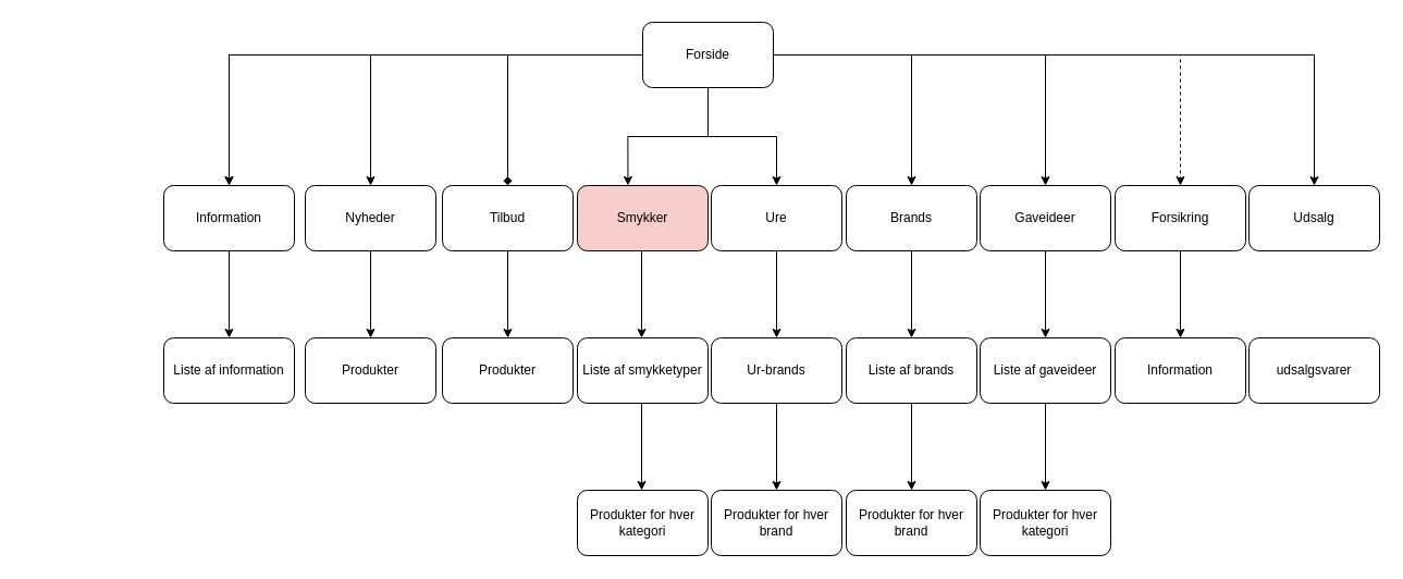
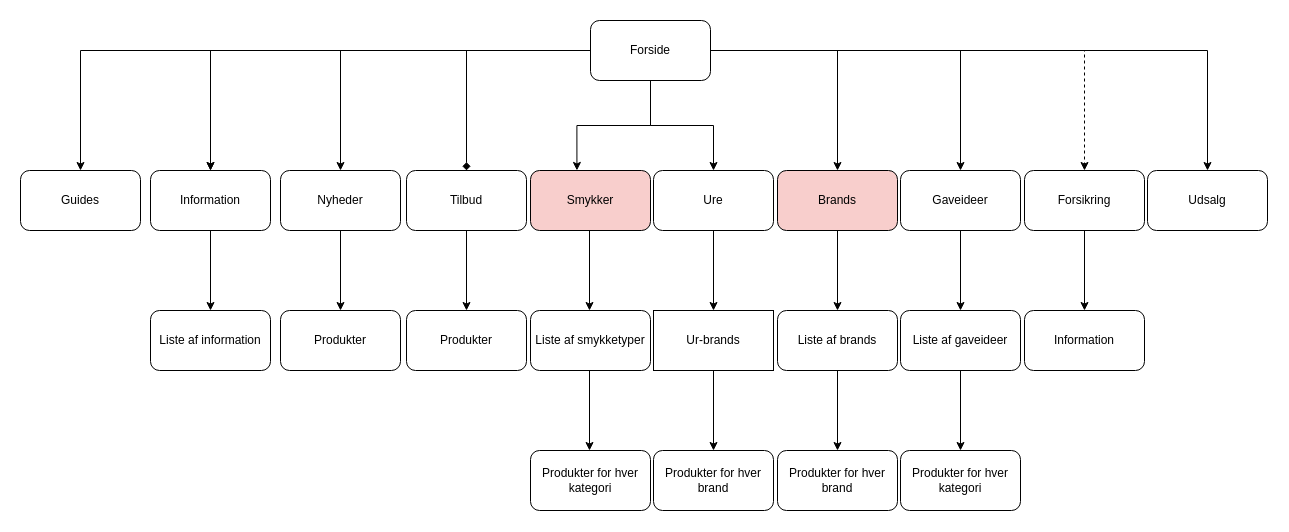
  <mxCell id="0" />
  <mxCell id="1" parent="0" />
  <mxCell id="2" value="" style="edgeStyle=orthogonalEdgeStyle;rounded=0;orthogonalLoop=1;jettySize=auto;html=1;" edge="1" parent="1" source="12" target="14"><mxGeometry relative="1" as="geometry" /></mxCell>
  <mxCell id="3" value="" style="edgeStyle=orthogonalEdgeStyle;rounded=0;orthogonalLoop=1;jettySize=auto;html=1;" edge="1" parent="1" source="12" target="14"><mxGeometry relative="1" as="geometry" /></mxCell>
+ <mxCell id="4" value="" style="edgeStyle=orthogonalEdgeStyle;rounded=0;orthogonalLoop=1;jettySize=auto;html=1;" edge="1" parent="1" source="12" target="15"><mxGeometry relative="1" as="geometry" /></mxCell>
  <mxCell id="5" value="" style="edgeStyle=orthogonalEdgeStyle;rounded=0;orthogonalLoop=1;jettySize=auto;html=1;" edge="1" parent="1" source="12" target="18"><mxGeometry relative="1" as="geometry" /></mxCell>
  <mxCell id="6" value="" style="edgeStyle=orthogonalEdgeStyle;rounded=0;orthogonalLoop=1;jettySize=auto;html=1;endArrow=diamond;" edge="1" parent="1" source="12" target="20"><mxGeometry relative="1" as="geometry" /></mxCell>
  <mxCell id="7" value="" style="edgeStyle=orthogonalEdgeStyle;rounded=0;orthogonalLoop=1;jettySize=auto;html=1;" edge="1" parent="1" source="12" target="30"><mxGeometry relative="1" as="geometry" /></mxCell>
  <mxCell id="8" value="" style="edgeStyle=orthogonalEdgeStyle;rounded=0;orthogonalLoop=1;jettySize=auto;html=1;" edge="1" parent="1" source="12" target="34"><mxGeometry relative="1" as="geometry" /></mxCell>
  <mxCell id="9" value="" style="edgeStyle=orthogonalEdgeStyle;rounded=0;orthogonalLoop=1;jettySize=auto;html=1;dashed=1;" edge="1" parent="1" source="12" target="38"><mxGeometry relative="1" as="geometry" /></mxCell>
  <mxCell id="10" value="" style="edgeStyle=orthogonalEdgeStyle;rounded=0;orthogonalLoop=1;jettySize=auto;html=1;" edge="1" parent="1" source="12" target="39"><mxGeometry relative="1" as="geometry" /></mxCell>
  <mxCell id="11" style="edgeStyle=orthogonalEdgeStyle;rounded=0;orthogonalLoop=1;jettySize=auto;html=1;entryX=0.5;entryY=0;entryDx=0;entryDy=0;" edge="1" parent="1" source="12" target="26"><mxGeometry relative="1" as="geometry" /></mxCell>
  <mxCell id="12" value="Forside" style="rounded=1;whiteSpace=wrap;html=1;" vertex="1" parent="1"><mxGeometry x="590" y="20" width="120" height="60" as="geometry" /></mxCell>
  <mxCell id="13" value="" style="edgeStyle=orthogonalEdgeStyle;rounded=0;orthogonalLoop=1;jettySize=auto;html=1;" edge="1" parent="1" source="14" target="16"><mxGeometry relative="1" as="geometry" /></mxCell>
  <mxCell id="14" value="Information" style="rounded=1;whiteSpace=wrap;html=1;" vertex="1" parent="1"><mxGeometry x="150" y="170" width="120" height="60" as="geometry" /></mxCell>
+ <mxCell id="15" value="Guides" style="whiteSpace=wrap;html=1;rounded=1;" vertex="1" parent="1"><mxGeometry x="20" y="170" width="120" height="60" as="geometry" /></mxCell>
  <mxCell id="16" value="Liste af information" style="whiteSpace=wrap;html=1;rounded=1;" vertex="1" parent="1"><mxGeometry x="150" y="310" width="120" height="60" as="geometry" /></mxCell>
  <mxCell id="17" value="" style="edgeStyle=orthogonalEdgeStyle;rounded=0;orthogonalLoop=1;jettySize=auto;html=1;" edge="1" parent="1" source="18" target="47"><mxGeometry relative="1" as="geometry" /></mxCell>
  <mxCell id="18" value="Nyheder" style="whiteSpace=wrap;html=1;rounded=1;" vertex="1" parent="1"><mxGeometry x="280" y="170" width="120" height="60" as="geometry" /></mxCell>
  <mxCell id="19" value="" style="edgeStyle=orthogonalEdgeStyle;rounded=0;orthogonalLoop=1;jettySize=auto;html=1;" edge="1" parent="1" source="20" target="46"><mxGeometry relative="1" as="geometry" /></mxCell>
  <mxCell id="20" value="Tilbud" style="whiteSpace=wrap;html=1;rounded=1;" vertex="1" parent="1"><mxGeometry x="406" y="170" width="120" height="60" as="geometry" /></mxCell>
  <mxCell id="21" value="" style="edgeStyle=orthogonalEdgeStyle;rounded=0;orthogonalLoop=1;jettySize=auto;html=1;" edge="1" parent="1"><mxGeometry relative="1" as="geometry"><mxPoint x="589" y="230" as="sourcePoint" /><mxPoint x="589" y="310" as="targetPoint" /></mxGeometry></mxCell>
  <mxCell id="22" value="Smykker" style="whiteSpace=wrap;html=1;rounded=1;fillColor=#f8cecc;" vertex="1" parent="1"><mxGeometry x="530" y="170" width="120" height="60" as="geometry" /></mxCell>
  <mxCell id="23" value="" style="edgeStyle=orthogonalEdgeStyle;rounded=0;orthogonalLoop=1;jettySize=auto;html=1;" edge="1" parent="1"><mxGeometry relative="1" as="geometry"><mxPoint x="589" y="370" as="sourcePoint" /><mxPoint x="589" y="450" as="targetPoint" /></mxGeometry></mxCell>
  <mxCell id="24" value="Liste af smykketyper" style="whiteSpace=wrap;html=1;rounded=1;" vertex="1" parent="1"><mxGeometry x="530" y="310" width="120" height="60" as="geometry" /></mxCell>
  <mxCell id="25" value="" style="edgeStyle=orthogonalEdgeStyle;rounded=0;orthogonalLoop=1;jettySize=auto;html=1;" edge="1" parent="1" source="26" target="28"><mxGeometry relative="1" as="geometry" /></mxCell>
  <mxCell id="26" value="Ure" style="whiteSpace=wrap;html=1;rounded=1;" vertex="1" parent="1"><mxGeometry x="653" y="170" width="120" height="60" as="geometry" /></mxCell>
  <mxCell id="27" value="" style="edgeStyle=orthogonalEdgeStyle;rounded=0;orthogonalLoop=1;jettySize=auto;html=1;" edge="1" parent="1" source="28" target="44"><mxGeometry relative="1" as="geometry" /></mxCell>
- <mxCell id="28" value="Ur-brands" style="whiteSpace=wrap;html=1;rounded=1;" vertex="1" parent="1"><mxGeometry x="653" y="310" width="120" height="60" as="geometry" /></mxCell>
+ <mxCell id="28" value="Ur-brands" style="whiteSpace=wrap;html=1;rounded=0;" vertex="1" parent="1"><mxGeometry x="653" y="310" width="120" height="60" as="geometry" /></mxCell>
  <mxCell id="29" value="" style="edgeStyle=orthogonalEdgeStyle;rounded=0;orthogonalLoop=1;jettySize=auto;html=1;" edge="1" parent="1" source="30" target="32"><mxGeometry relative="1" as="geometry" /></mxCell>
- <mxCell id="30" value="Brands" style="whiteSpace=wrap;html=1;rounded=1;" vertex="1" parent="1"><mxGeometry x="777" y="170" width="120" height="60" as="geometry" /></mxCell>
+ <mxCell id="30" value="Brands" style="whiteSpace=wrap;html=1;rounded=1;fillColor=#f8cecc;" vertex="1" parent="1"><mxGeometry x="777" y="170" width="120" height="60" as="geometry" /></mxCell>
  <mxCell id="31" value="" style="edgeStyle=orthogonalEdgeStyle;rounded=0;orthogonalLoop=1;jettySize=auto;html=1;" edge="1" parent="1" source="32" target="43"><mxGeometry relative="1" as="geometry" /></mxCell>
  <mxCell id="32" value="Liste af brands" style="whiteSpace=wrap;html=1;rounded=1;" vertex="1" parent="1"><mxGeometry x="777" y="310" width="120" height="60" as="geometry" /></mxCell>
  <mxCell id="33" value="" style="edgeStyle=orthogonalEdgeStyle;rounded=0;orthogonalLoop=1;jettySize=auto;html=1;" edge="1" parent="1" source="34" target="36"><mxGeometry relative="1" as="geometry" /></mxCell>
  <mxCell id="34" value="Gaveideer" style="whiteSpace=wrap;html=1;rounded=1;" vertex="1" parent="1"><mxGeometry x="900" y="170" width="120" height="60" as="geometry" /></mxCell>
  <mxCell id="35" value="" style="edgeStyle=orthogonalEdgeStyle;rounded=0;orthogonalLoop=1;jettySize=auto;html=1;" edge="1" parent="1" source="36" target="42"><mxGeometry relative="1" as="geometry" /></mxCell>
  <mxCell id="36" value="Liste af gaveideer" style="whiteSpace=wrap;html=1;rounded=1;" vertex="1" parent="1"><mxGeometry x="900" y="310" width="120" height="60" as="geometry" /></mxCell>
  <mxCell id="37" value="" style="edgeStyle=orthogonalEdgeStyle;rounded=0;orthogonalLoop=1;jettySize=auto;html=1;" edge="1" parent="1" source="38" target="41"><mxGeometry relative="1" as="geometry" /></mxCell>
  <mxCell id="38" value="Forsikring" style="whiteSpace=wrap;html=1;rounded=1;" vertex="1" parent="1"><mxGeometry x="1024" y="170" width="120" height="60" as="geometry" /></mxCell>
  <mxCell id="39" value="Udsalg" style="whiteSpace=wrap;html=1;rounded=1;" vertex="1" parent="1"><mxGeometry x="1147" y="170" width="120" height="60" as="geometry" /></mxCell>
- <mxCell id="40" value="udsalgsvarer" style="whiteSpace=wrap;html=1;rounded=1;" vertex="1" parent="1"><mxGeometry x="1147" y="310" width="120" height="60" as="geometry" /></mxCell>
  <mxCell id="41" value="Information" style="whiteSpace=wrap;html=1;rounded=1;" vertex="1" parent="1"><mxGeometry x="1024" y="310" width="120" height="60" as="geometry" /></mxCell>
  <mxCell id="42" value="Produkter for hver kategori" style="whiteSpace=wrap;html=1;rounded=1;" vertex="1" parent="1"><mxGeometry x="900" y="450" width="120" height="60" as="geometry" /></mxCell>
  <mxCell id="43" value="Produkter for hver brand" style="whiteSpace=wrap;html=1;rounded=1;" vertex="1" parent="1"><mxGeometry x="777" y="450" width="120" height="60" as="geometry" /></mxCell>
  <mxCell id="44" value="Produkter for hver brand" style="whiteSpace=wrap;html=1;rounded=1;" vertex="1" parent="1"><mxGeometry x="653" y="450" width="120" height="60" as="geometry" /></mxCell>
  <mxCell id="45" value="Produkter for hver kategori" style="whiteSpace=wrap;html=1;rounded=1;" vertex="1" parent="1"><mxGeometry x="530" y="450" width="120" height="60" as="geometry" /></mxCell>
  <mxCell id="46" value="Produkter" style="whiteSpace=wrap;html=1;rounded=1;" vertex="1" parent="1"><mxGeometry x="406" y="310" width="120" height="60" as="geometry" /></mxCell>
  <mxCell id="47" value="Produkter" style="whiteSpace=wrap;html=1;rounded=1;" vertex="1" parent="1"><mxGeometry x="280" y="310" width="120" height="60" as="geometry" /></mxCell>
  <mxCell id="48" style="edgeStyle=orthogonalEdgeStyle;rounded=0;orthogonalLoop=1;jettySize=auto;html=1;entryX=0.387;entryY=-0.001;entryDx=0;entryDy=0;entryPerimeter=0;" edge="1" parent="1" source="12" target="22"><mxGeometry relative="1" as="geometry" /></mxCell>
